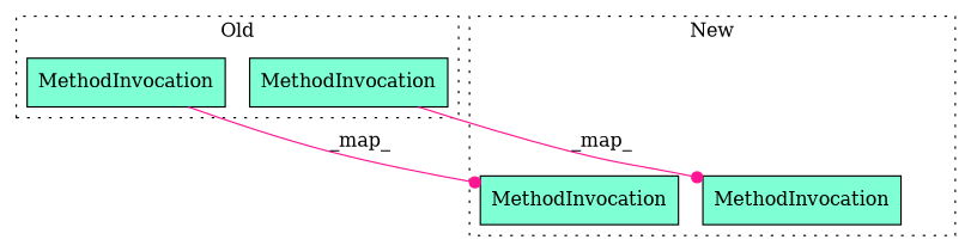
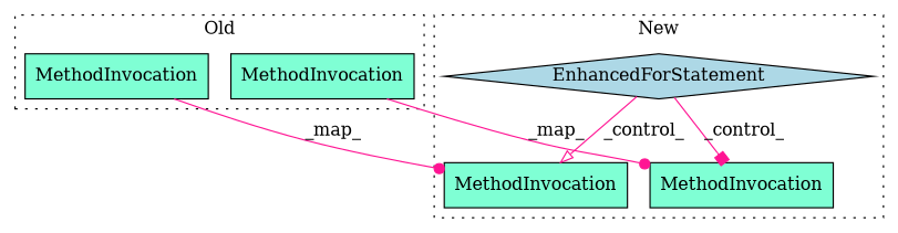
  digraph {
    node [a=32 l="10,1" shape=box style=filled fillcolor=aquamarine]
    edge [color=deeppink arrowhead=dot]
    n1 [label=MethodInvocation s="6164,6194"]
    n2 [label=MethodInvocation s="6334,6363"]
    n3 [label=MethodInvocation s="6302,6331"]
    n4 [label=MethodInvocation s="6481,6509"]
+   n5 [a=70 l="5,2" label=EnhancedForStatement s="6170,6213" shape=diamond fillcolor=lightblue]
    subgraph cluster_1 {
      label=Old
      style=dotted
      n1
      n2
    }
    subgraph cluster_2 {
      label=New
      style=dotted
      n3
      n4
+     n5
    }
    n1 -> n3 [label=_map_]
    n2 -> n4 [label=_map_]
+   n5 -> n3 [label=_control_ arrowhead=onormal]
+   n5 -> n4 [label=_control_ arrowhead=box]
  }
